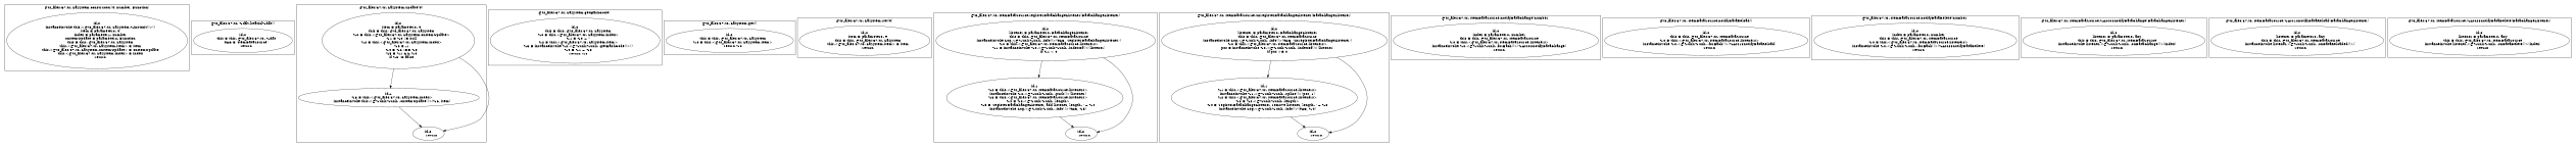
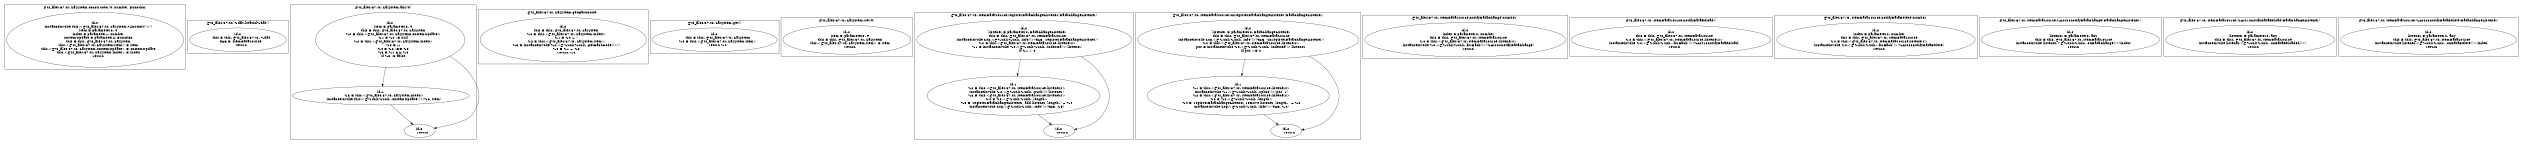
  digraph {
    n1 [label="id:0\n      instanceinvoke this.<@ts_files/37.ts: LazyItem.%instInit()>()\n      item = parameter0: T\n      index = parameter1: number\n      onItemUpdate = parameter2: Function\n      this = this: @ts_files/37.ts: LazyItem\n      this.<@ts_files/37.ts: LazyItem.item> = item\n      this.<@ts_files/37.ts: LazyItem.onItemUpdate> = onItemUpdate\n      this.<@ts_files/37.ts: LazyItem.index> = index\n      return"]
    n2 [label="id:0\n      this = this: @ts_files/37.ts: %dflt\n      TAG = 'ItemDataSource'\n      return"]
    n3 [label="id:0\n      item = parameter0: T\n      this = this: @ts_files/37.ts: LazyItem\n      %0 = this.<@ts_files/37.ts: LazyItem.onItemUpdate>\n      %1 = %0 != null\n      %2 = this.<@ts_files/37.ts: LazyItem.index>\n      %3 = -1\n      %4 = %2 !== %3\n      %5 = %1 && %4\n      if %5 != false"]
    n4 [label="id:1\n      %6 = this.<@ts_files/37.ts: LazyItem.index>\n      instanceinvoke this.<@%unk/%unk: .onItemUpdate()>(%6, item)"]
    n5 [label="id:2\n      return"]
    n6 [label="id:0\n      this = this: @ts_files/37.ts: LazyItem\n      %0 = this.<@ts_files/37.ts: LazyItem.index>\n      %1 = %0 + ''\n      %2 = this.<@ts_files/37.ts: LazyItem.item>\n      %3 = instanceinvoke %2.<@%unk/%unk: .getHashCode()>()\n      %4 = %1 + %3\n      return %4"]
    n7 [label="id:0\n      this = this: @ts_files/37.ts: LazyItem\n      %0 = this.<@ts_files/37.ts: LazyItem.item>\n      return %0"]
    n8 [label="id:0\n      item = parameter0: T\n      this = this: @ts_files/37.ts: LazyItem\n      this.<@ts_files/37.ts: LazyItem.item> = item\n      return"]
    n9 [label="id:0\n      listener = parameter0: DataChangeListener\n      this = this: @ts_files/37.ts: ItemDataSource\n      instanceinvoke Log.<@%unk/%unk: .info()>(TAG, 'registerDataChangeListener')\n      %0 = this.<@ts_files/37.ts: ItemDataSource.listeners>\n      %1 = instanceinvoke %0.<@%unk/%unk: .indexOf()>(listener)\n      if %1 < 0"]
    n10 [label="id:1\n      %2 = this.<@ts_files/37.ts: ItemDataSource.listeners>\n      instanceinvoke %2.<@%unk/%unk: .push()>(listener)\n      %3 = this.<@ts_files/37.ts: ItemDataSource.listeners>\n      %4 = %3.<@%unk/%unk: .length>\n      %5 = 'registerDataChangeListener, add listener, length: ' + %4\n      instanceinvoke Log.<@%unk/%unk: .info()>(TAG, %5)"]
    n11 [label="id:2\n      return"]
    n12 [label="id:0\n      listener = parameter0: DataChangeListener\n      this = this: @ts_files/37.ts: ItemDataSource\n      instanceinvoke Log.<@%unk/%unk: .info()>(TAG, 'unregisterDataChangeListener')\n      %0 = this.<@ts_files/37.ts: ItemDataSource.listeners>\n      pos = instanceinvoke %0.<@%unk/%unk: .indexOf()>(listener)\n      if pos >= 0"]
    n13 [label="id:1\n      %1 = this.<@ts_files/37.ts: ItemDataSource.listeners>\n      instanceinvoke %1.<@%unk/%unk: .splice()>(pos, 1)\n      %2 = this.<@ts_files/37.ts: ItemDataSource.listeners>\n      %3 = %2.<@%unk/%unk: .length>\n      %4 = 'registerDataChangeListener, remove listener, length: ' + %3\n      instanceinvoke Log.<@%unk/%unk: .info()>(TAG, %4)"]
    n14 [label="id:2\n      return"]
    n15 [label="id:0\n      index = parameter0: number\n      this = this: @ts_files/37.ts: ItemDataSource\n      %0 = this.<@ts_files/37.ts: ItemDataSource.listeners>\n      instanceinvoke %0.<@%unk/%unk: .forEach()>(%AM0$notifyDataChange)\n      return"]
    n16 [label="id:0\n      this = this: @ts_files/37.ts: ItemDataSource\n      %0 = this.<@ts_files/37.ts: ItemDataSource.listeners>\n      instanceinvoke %0.<@%unk/%unk: .forEach()>(%AM1$notifyDataReload)\n      return"]
    n17 [label="id:0\n      index = parameter0: number\n      this = this: @ts_files/37.ts: ItemDataSource\n      %0 = this.<@ts_files/37.ts: ItemDataSource.listeners>\n      instanceinvoke %0.<@%unk/%unk: .forEach()>(%AM2$notifyDataDelete)\n      return"]
    n18 [label="id:0\n      listener = parameter0: any\n      this = this: @ts_files/37.ts: ItemDataSource\n      instanceinvoke listener.<@%unk/%unk: .onDataChange()>(index)\n      return"]
    n19 [label="id:0\n      listener = parameter0: any\n      this = this: @ts_files/37.ts: ItemDataSource\n      instanceinvoke listener.<@%unk/%unk: .onDataReloaded()>()\n      return"]
    n20 [label="id:0\n      listener = parameter0: any\n      this = this: @ts_files/37.ts: ItemDataSource\n      instanceinvoke listener.<@%unk/%unk: .onDataDelete()>(index)\n      return"]
    subgraph cluster_1 {
      label="@ts_files/37.ts: LazyItem.constructor(T, number, Function)"
      n1
    }
    subgraph cluster_2 {
      label="@ts_files/37.ts: ItemDataSource.registerDataChangeListener(DataChangeListener)"
      n9
      n10
      n11
    }
    subgraph cluster_3 {
      label="@ts_files/37.ts: %dflt.[static]%dflt()"
      n2
    }
    subgraph cluster_4 {
-     label="@ts_files/37.ts: LazyItem.update(T)"
+     label="@ts_files/37.ts: LazyItem.any(T)"
      n3
      n4
      n5
    }
    subgraph cluster_5 {
      label="@ts_files/37.ts: LazyItem.getHashCode()"
      n6
    }
    subgraph cluster_6 {
      label="@ts_files/37.ts: LazyItem.get()"
      n7
    }
    subgraph cluster_7 {
      label="@ts_files/37.ts: LazyItem.set(T)"
      n8
    }
    subgraph cluster_8 {
      label="@ts_files/37.ts: ItemDataSource.totalCount()"
    }
    subgraph cluster_9 {
      label="@ts_files/37.ts: ItemDataSource.getData(number)"
    }
    subgraph cluster_10 {
      label="@ts_files/37.ts: ItemDataSource.isSelect()"
    }
    subgraph cluster_11 {
      label="@ts_files/37.ts: ItemDataSource.getSelectedCount()"
    }
    subgraph cluster_12 {
      label="@ts_files/37.ts: ItemDataSource.getSelectedItems()"
    }
    subgraph cluster_13 {
      label="@ts_files/37.ts: ItemDataSource.getSelectedUris()"
    }
    subgraph cluster_14 {
      label="@ts_files/37.ts: ItemDataSource.dataRemove()"
    }
    subgraph cluster_15 {
      label="@ts_files/37.ts: ItemDataSource.unregisterDataChangeListener(DataChangeListener)"
      n12
      n13
      n14
    }
    subgraph cluster_16 {
      label="@ts_files/37.ts: ItemDataSource.notifyDataChange(number)"
      n15
    }
    subgraph cluster_17 {
      label="@ts_files/37.ts: ItemDataSource.notifyDataReload()"
      n16
    }
    subgraph cluster_18 {
      label="@ts_files/37.ts: ItemDataSource.notifyDataDelete(number)"
      n17
    }
    subgraph cluster_19 {
      label="@ts_files/37.ts: ItemDataSource.%AM0$notifyDataChange(DataChangeListener)"
      n18
    }
    subgraph cluster_20 {
      label="@ts_files/37.ts: ItemDataSource.%AM1$notifyDataReload(DataChangeListener)"
      n19
    }
    subgraph cluster_21 {
      label="@ts_files/37.ts: ItemDataSource.%AM2$notifyDataDelete(DataChangeListener)"
      n20
    }
    n3 -> n4
    n3 -> n5
    n4 -> n5
    n9 -> n10
    n9 -> n11
    n10 -> n11
    n12 -> n13
    n12 -> n14
    n13 -> n14
  }
